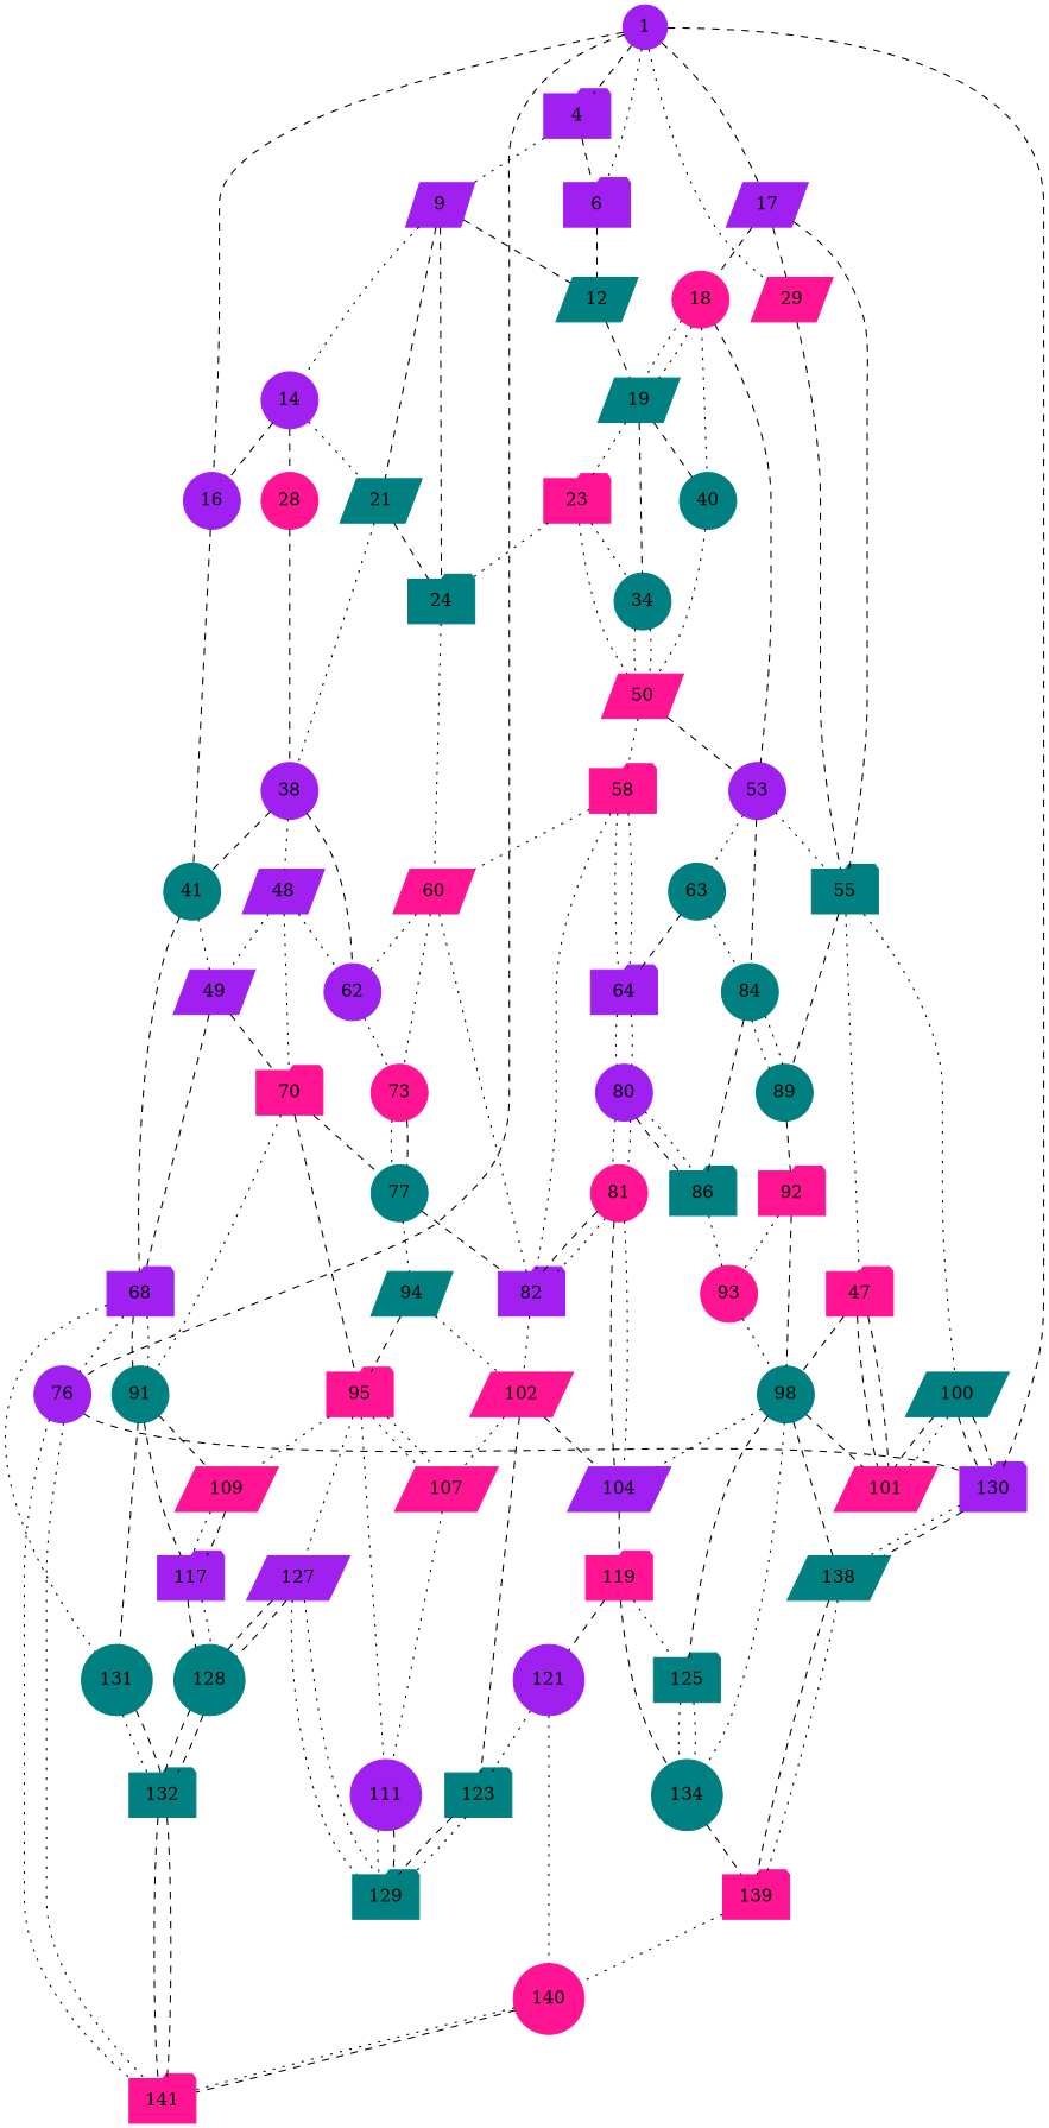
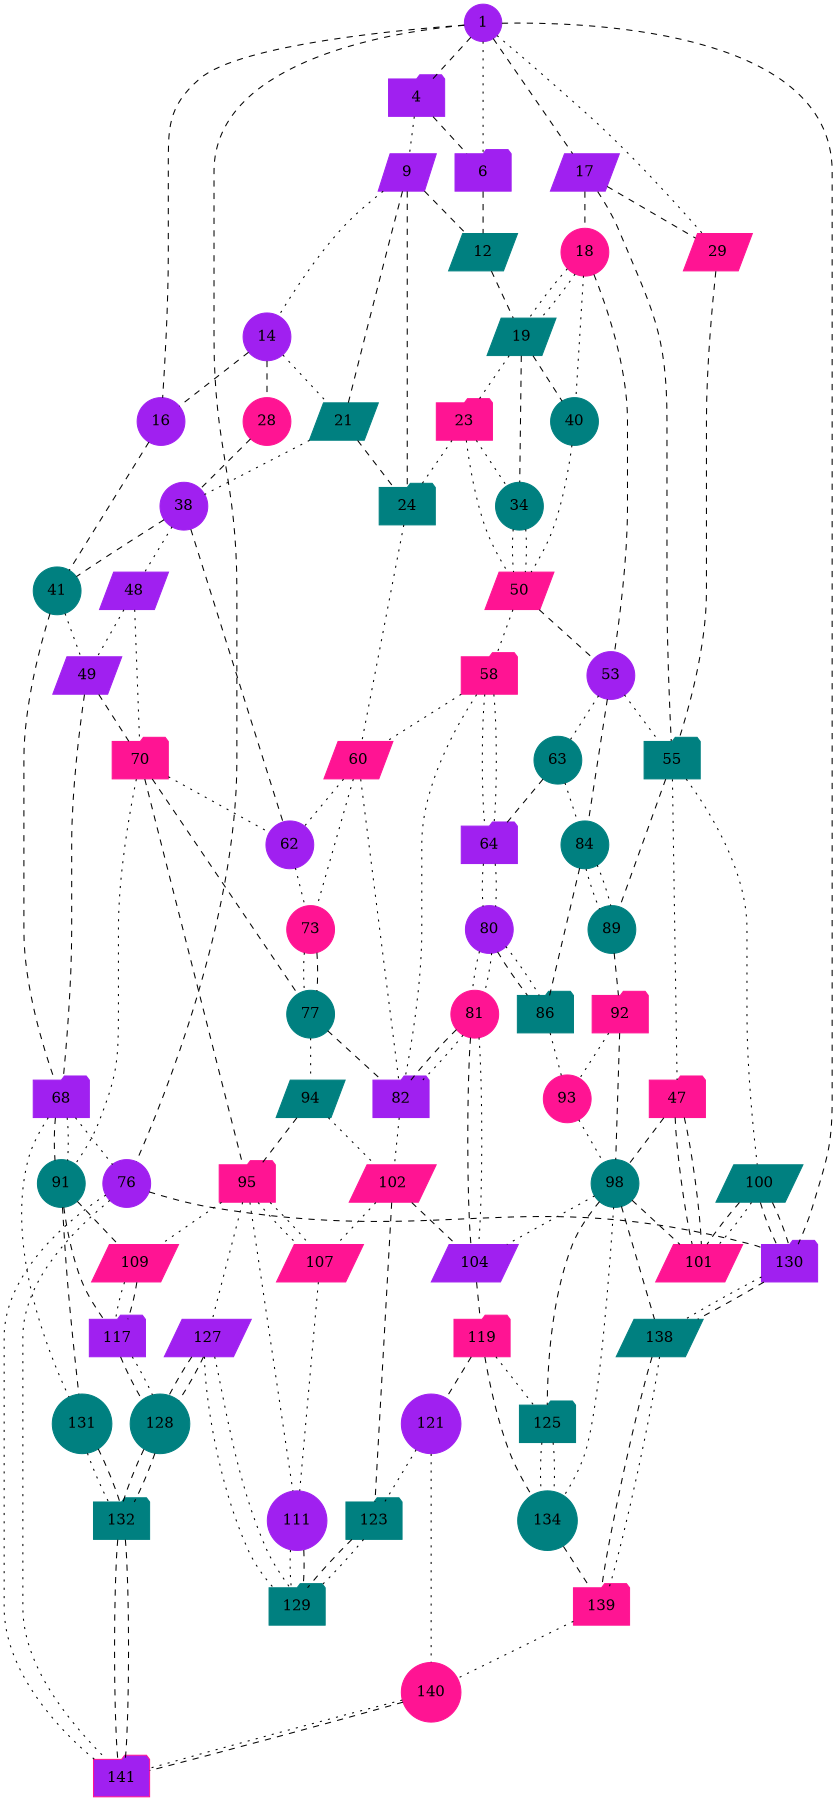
  graph {
    node [color=teal shape=circle style=filled]
    edge [style=dotted]
    1 [color=purple super="+2+7"]
    4 [color=purple shape=folder super="+5"]
    6 [color=purple shape=folder super="+8"]
    16 [color=purple super="+37"]
    17 [color=purple shape=parallelogram super="+30"]
    29 [color=deeppink shape=parallelogram]
    76 [color=purple]
    130 [color=purple shape=folder]
    9 [color=purple shape=parallelogram super="+10+13"]
    12 [shape=parallelogram]
    41 [super="+42"]
    18 [color=deeppink super="+39"]
    55 [shape=folder super="+71+56"]
-   141 [color=deeppink shape=folder]
+   141 [color=deeppink shape=folder fillcolor=purple]
    138 [shape=parallelogram]
    14 [color=purple super="+15+22"]
    21 [shape=parallelogram super="+27"]
    24 [shape=folder super="+25"]
    19 [shape=parallelogram super="+20+33"]
    28 [color=deeppink super="+35"]
    38 [color=purple super="+44"]
    60 [color=deeppink shape=parallelogram super="+61+72"]
    40
    23 [color=deeppink shape=folder super="+31"]
    34
    49 [color=purple shape=parallelogram super="+67"]
    68 [color=purple shape=folder super="+69"]
    53 [color=purple super="+54+57"]
    89
    n30 [color=deeppink label=47 shape=folder]
    100 [shape=parallelogram]
    50 [color=deeppink shape=parallelogram super="+51+52"]
    63
    84 [super="+85"]
    48 [color=purple shape=parallelogram super="+66"]
    62 [color=purple super="+65"]
    58 [color=deeppink shape=folder super="+59"]
    82 [color=purple shape=folder super="+83"]
    73 [color=deeppink]
    70 [color=deeppink shape=folder super="+79"]
    91 [super="+110"]
    131
    77 [super="+78"]
    95 [color=deeppink shape=folder super="+96"]
    64 [color=purple shape=folder]
    86 [shape=folder]
    92 [color=deeppink shape=folder]
    98 [super="+113+99"]
    101 [color=deeppink shape=parallelogram super="+126"]
    80 [color=purple]
    102 [color=deeppink shape=parallelogram super="+103"]
    81 [color=deeppink]
    109 [color=deeppink shape=parallelogram]
    117 [color=purple shape=folder]
    132 [shape=folder]
    94 [shape=parallelogram]
    107 [color=deeppink shape=parallelogram]
    111 [color=purple]
    127 [color=purple shape=parallelogram]
    104 [color=purple shape=parallelogram super="+105"]
    93 [color=deeppink]
    119 [color=deeppink shape=folder super="+120+124"]
    123 [shape=folder]
    128
    125 [shape=folder]
    134 [super="+137"]
    129 [shape=folder]
    139 [color=deeppink shape=folder]
    121 [color=purple super="+122"]
    140 [color=deeppink super="+142"]
    1 -- 4 [style=dashed]
    1 -- 6
    1 -- 16 [style=dashed]
    1 -- 17 [style=dashed]
    1 -- 29
    1 -- 76 [style=dashed]
    1 -- 130 [style=dashed]
    4 -- 6 [style=dashed]
    4 -- 9 [weight=2]
    6 -- 12 [style=dashed]
    16 -- 41 [style=dashed]
    17 -- 29 [style=dashed]
    17 -- 18 [style=dashed weight=2]
    17 -- 55 [style=dashed]
    29 -- 55 [style=dashed]
    76 -- 130 [style=dashed]
    76 -- 141
    76 -- 141
    130 -- 138
    130 -- 138 [style=dashed]
    9 -- 12 [style=dashed]
    9 -- 14
    9 -- 21 [style=dashed]
    9 -- 24 [style=dashed]
    12 -- 19 [style=dashed]
    41 -- 49
    41 -- 68 [style=dashed]
    18 -- 19
    18 -- 19
    18 -- 40
    18 -- 53 [style=dashed]
    55 -- 89 [style=dashed]
    55 -- n30
    55 -- 100
    138 -- 139 [style=dashed]
    138 -- 139
    14 -- 16 [style=dashed]
    14 -- 21
    14 -- 28 [style=dashed weight=2]
    21 -- 24 [style=dashed]
    21 -- 38
    24 -- 60
    19 -- 40 [style=dashed]
    19 -- 23
    19 -- 34 [style=dashed]
    28 -- 38 [style=dashed]
    38 -- 41 [style=dashed]
    38 -- 48
    38 -- 62 [style=dashed]
    60 -- 62
    60 -- 82
    60 -- 73
    40 -- 50
    23 -- 24 [weight=2]
    23 -- 34
    23 -- 50
    34 -- 50
    34 -- 50
    49 -- 68 [style=dashed]
    49 -- 70 [style=dashed]
    68 -- 76
    68 -- 91 [style=dashed weight=2]
    68 -- 91
    68 -- 131
    53 -- 55
    53 -- 63
    53 -- 84 [style=dashed]
    89 -- 92 [style=dashed]
    n30 -- 98 [style=dashed]
    n30 -- 101 [style=dashed]
    n30 -- 101 [style=dashed]
    100 -- 130 [style=dashed]
    100 -- 130 [style=dashed]
    100 -- 101 [style=dashed]
    100 -- 101
    50 -- 53 [style=dashed]
    50 -- 58
    63 -- 84
    63 -- 64 [style=dashed]
    84 -- 89
    84 -- 89
    84 -- 86 [style=dashed]
    48 -- 49
-   48 -- 62
+   70 -- 62
    48 -- 70
    62 -- 73
    58 -- 60
    58 -- 82
    58 -- 64
    58 -- 64
    82 -- 102
    73 -- 77
    73 -- 77 [style=dashed]
    70 -- 91
    70 -- 77 [style=dashed]
    70 -- 95 [style=dashed]
    91 -- 131 [style=dashed]
    91 -- 109 [style=dashed]
    91 -- 117 [style=dashed]
    131 -- 132
    131 -- 132 [style=dashed]
    77 -- 82 [style=dashed]
    77 -- 94
    95 -- 109
    95 -- 107
    95 -- 107
    95 -- 111
    95 -- 127
    64 -- 80
    64 -- 80
    86 -- 93
    92 -- 98 [style=dashed]
    92 -- 93
    98 -- 138 [style=dashed]
    98 -- 101 [style=dashed weight=2]
    98 -- 104
    98 -- 125 [style=dashed]
    98 -- 134
    80 -- 86 [style=dashed]
    80 -- 86
    80 -- 81
    80 -- 81
    102 -- 107
    102 -- 104 [style=dashed]
    102 -- 123 [style=dashed]
    81 -- 82 [style=dashed]
    81 -- 82
    81 -- 104 [style=dashed]
    81 -- 104
    109 -- 117
    109 -- 117 [style=dashed]
    117 -- 128 [style=dashed]
    117 -- 128
    132 -- 141 [style=dashed]
    132 -- 141 [style=dashed]
    94 -- 95 [style=dashed]
    94 -- 102
    107 -- 111
    111 -- 129
    111 -- 129 [style=dashed]
    127 -- 128 [style=dashed]
    127 -- 128 [style=dashed]
    127 -- 129
    127 -- 129
    104 -- 119 [style=dashed]
    93 -- 98
    119 -- 125
    119 -- 134 [style=dashed]
    119 -- 121 [style=dashed]
    123 -- 129 [style=dashed]
    123 -- 129
    128 -- 132 [style=dashed]
    128 -- 132 [style=dashed]
    125 -- 134
    125 -- 134
    134 -- 139 [style=dashed]
    139 -- 140
    121 -- 123
    121 -- 140 [weight=2]
    140 -- 141
    140 -- 141 [style=dashed]
  }
